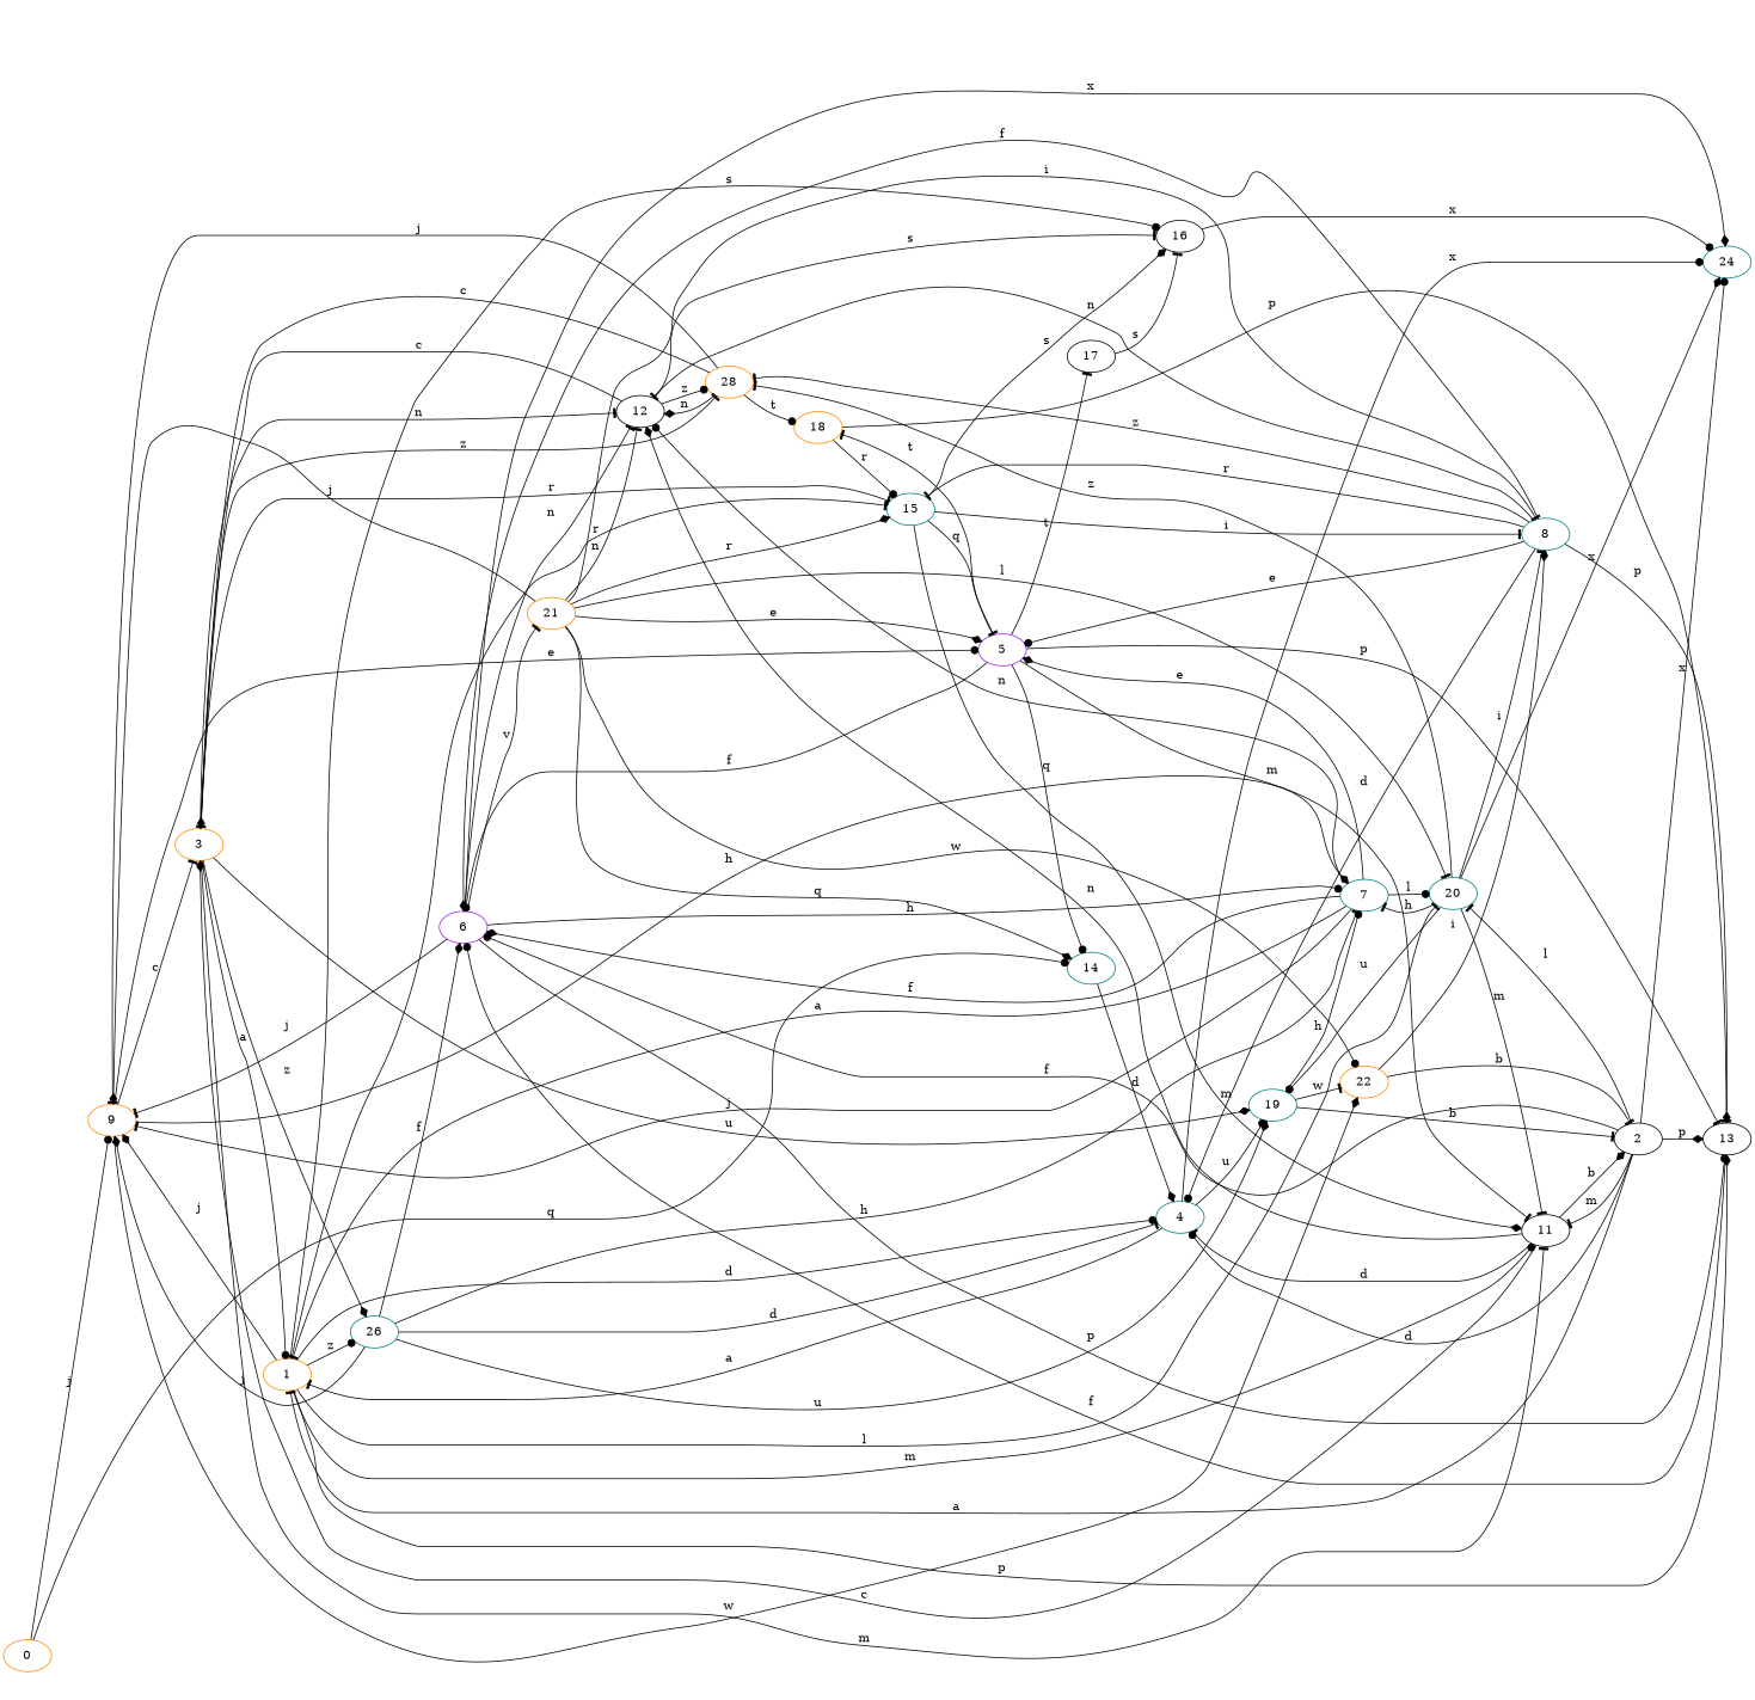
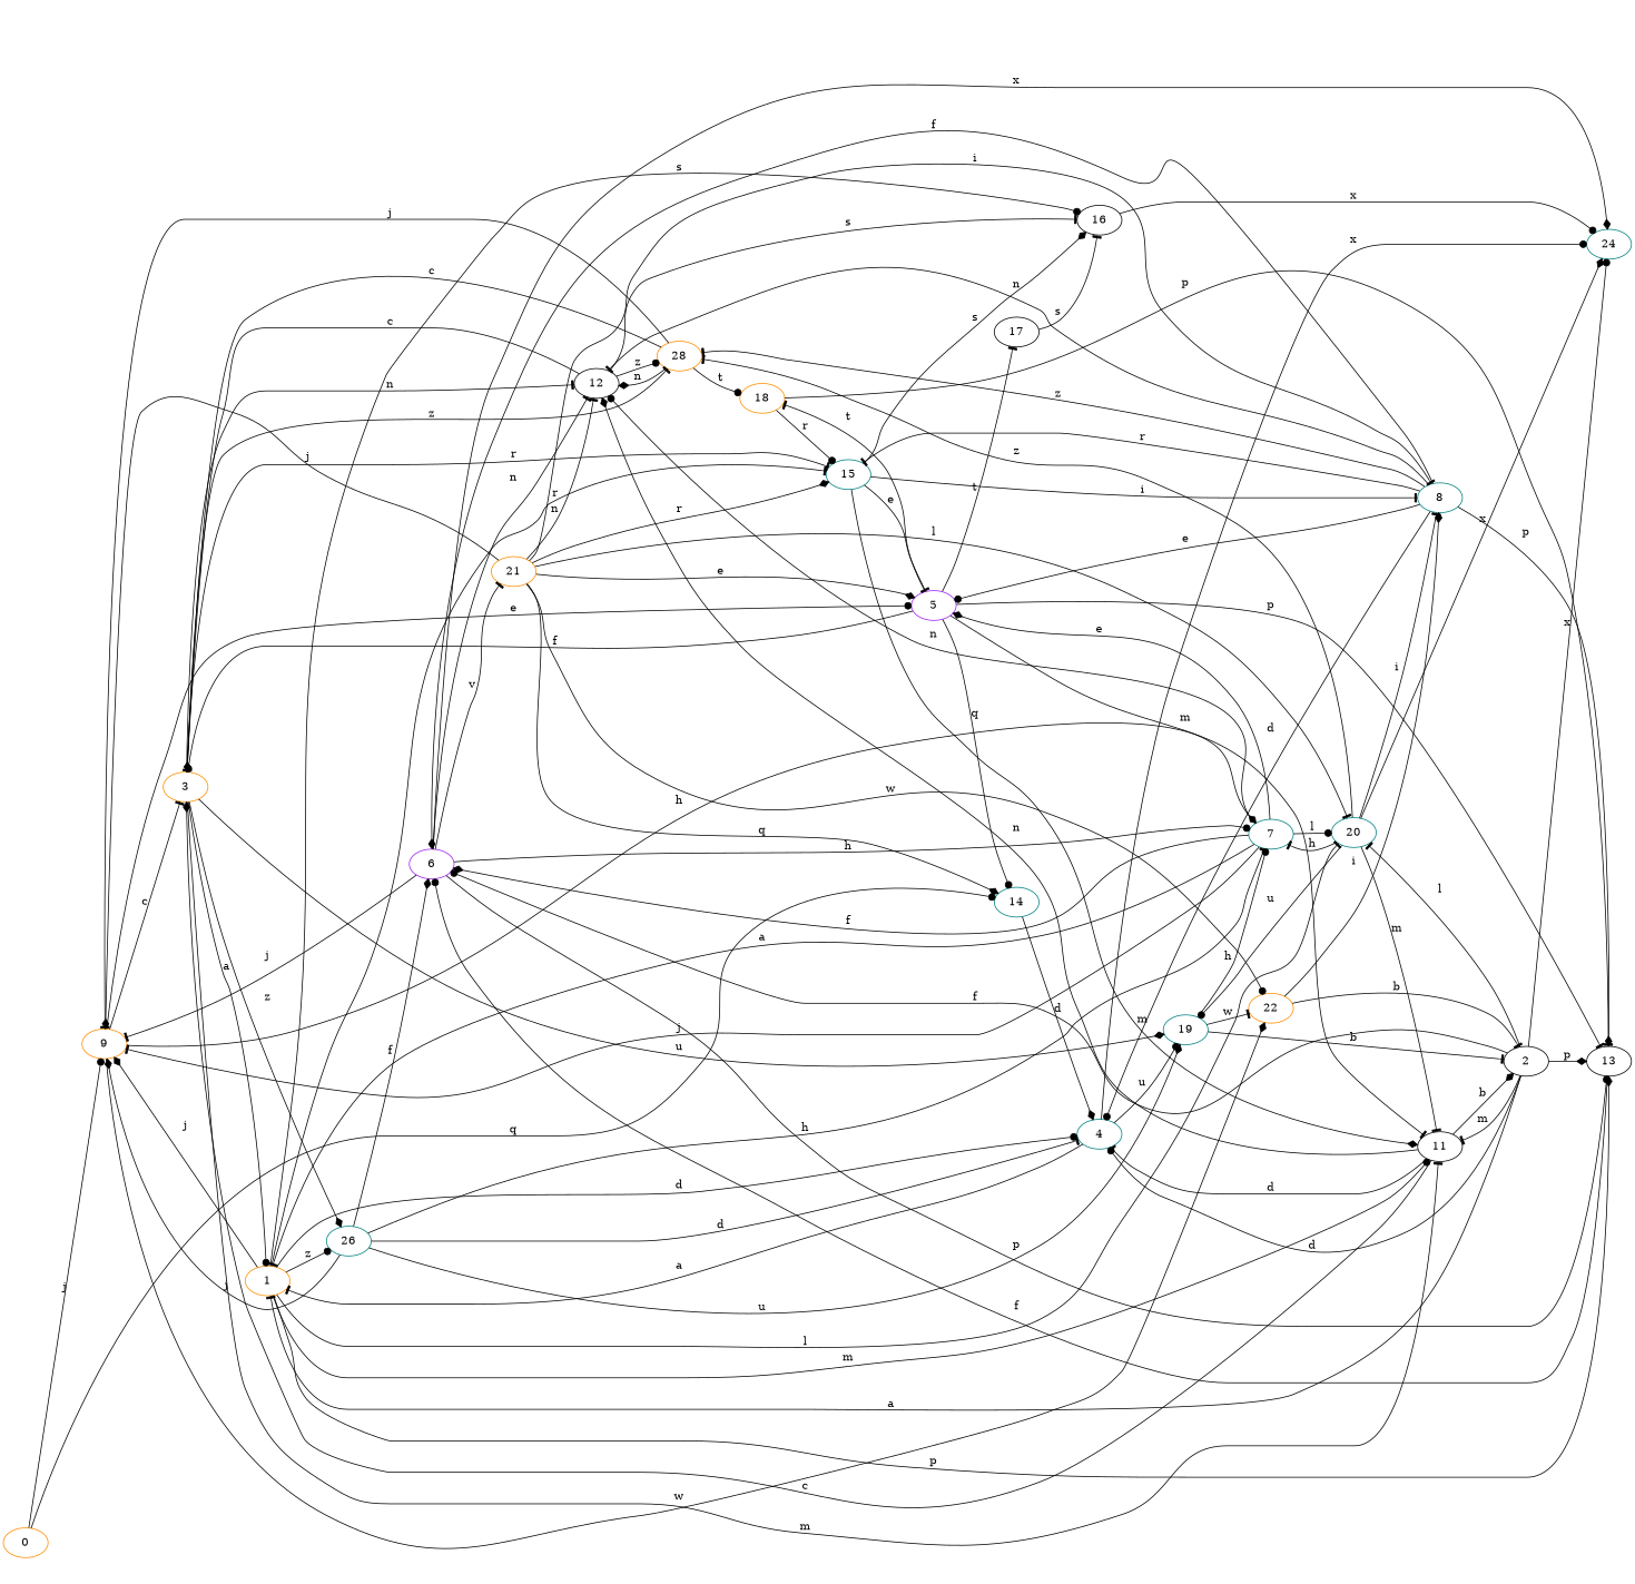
  strict digraph {
    rankdir=LR
    node [color=teal]
    edge [arrowhead=tee]
    0 [color=darkorange]
    9 [color=darkorange]
    14
    3 [color=darkorange]
    5 [color=purple]
    7
    22 [color=darkorange]
    4
    1 [color=darkorange]
    n10 [label=20]
    11 [color=black]
    13 [color=black]
    15
    16 [color=black]
    26
    24
    19
    28 [color=darkorange]
    8
    2 [color=black]
    12 [color=black]
    6 [color=purple]
    21 [color=darkorange]
    18 [color=darkorange]
    17 [color=black]
    0 -> 9 [arrowhead=dot label=j]
    0 -> 14 [arrowhead=dot label=q]
    9 -> 3 [label=c]
    9 -> 5 [arrowhead=dot label=e]
    9 -> 7 [arrowhead=diamond label=h]
    9 -> 22 [arrowhead=diamond label=w]
    14 -> 4 [arrowhead=diamond label=d]
    3 -> 1 [arrowhead=dot label=a]
    3 -> 11 [label=m]
    3 -> 15 [label=r]
    3 -> 26 [arrowhead=diamond label=z]
    3 -> 19 [arrowhead=diamond label=u]
    3 -> 28 [label=z]
    3 -> 12 [label=n]
    5 -> 14 [arrowhead=dot label=q]
    5 -> 11 [label=m]
    5 -> 13 [label=p]
-   5 -> 6 [arrowhead=dot label=f]
+   5 -> 3 [arrowhead=dot label=f]
    5 -> 18 [label=t]
    5 -> 17 [label=t]
    7 -> 9 [label=j]
    7 -> 5 [arrowhead=diamond label=e]
    7 -> 1 [label=a]
    7 -> n10 [arrowhead=dot label=l]
    7 -> 12 [arrowhead=dot label=n]
    7 -> 6 [arrowhead=diamond label=f]
    22 -> 8 [arrowhead=diamond label=i]
    22 -> 2 [label=b]
    4 -> 1 [label=a]
    4 -> 24 [arrowhead=dot label=x]
    4 -> 19 [arrowhead=dot label=u]
    1 -> 9 [arrowhead=diamond label=j]
    1 -> 4 [arrowhead=dot label=d]
    1 -> n10 [label=l]
    1 -> 11 [arrowhead=dot label=m]
    1 -> 13 [arrowhead=diamond label=p]
    1 -> 15 [label=r]
    1 -> 16 [arrowhead=dot label=s]
    1 -> 26 [arrowhead=dot label=z]
    n10 -> 7 [label=h]
    n10 -> 11 [label=m]
    n10 -> 24 [arrowhead=diamond label=x]
    n10 -> 19 [arrowhead=dot label=u]
    n10 -> 28 [label=z]
    n10 -> 8 [label=i]
    11 -> 3 [arrowhead=diamond label=c]
    11 -> 4 [label=d]
    11 -> 2 [arrowhead=diamond label=b]
    11 -> 12 [arrowhead=diamond label=n]
    13 -> 6 [arrowhead=dot label=f]
-   15 -> 5 [label=q]
+   15 -> 5 [label=e]
    15 -> 11 [arrowhead=diamond label=m]
    15 -> 16 [arrowhead=diamond label=s]
    15 -> 8 [label=i]
    16 -> 24 [arrowhead=dot label=x]
    26 -> 9 [arrowhead=diamond label=j]
    26 -> 7 [label=h]
    26 -> 4 [label=d]
    26 -> 19 [arrowhead=diamond label=u]
    26 -> 6 [arrowhead=diamond label=f]
    19 -> 7 [arrowhead=dot label=h]
    19 -> 22 [label=w]
    19 -> 2 [label=b]
    28 -> 9 [label=j]
    28 -> 3 [arrowhead=diamond label=c]
    28 -> 12 [arrowhead=diamond label=n]
    28 -> 18 [arrowhead=dot label=t]
    8 -> 5 [arrowhead=dot label=e]
    8 -> 4 [arrowhead=dot label=d]
    8 -> 13 [arrowhead=diamond label=p]
    8 -> 15 [label=r]
    8 -> 28 [label=z]
    8 -> 12 [label=n]
    8 -> 6 [arrowhead=diamond label=f]
    2 -> 4 [arrowhead=dot label=d]
    2 -> 1 [label=a]
    2 -> n10 [label=l]
    2 -> 11 [label=m]
    2 -> 13 [arrowhead=diamond label=p]
    2 -> 24 [arrowhead=dot label=x]
    2 -> 6 [arrowhead=dot label=f]
    12 -> 3 [label=c]
    12 -> 16 [label=s]
    12 -> 28 [arrowhead=dot label=z]
    6 -> 9 [label=j]
    6 -> 7 [arrowhead=dot label=h]
    6 -> 13 [arrowhead=dot label=p]
    6 -> 24 [arrowhead=diamond label=x]
    6 -> 12 [label=n]
    6 -> 21 [label=v]
    21 -> 9 [arrowhead=diamond label=j]
    21 -> 14 [arrowhead=diamond label=q]
    21 -> 5 [arrowhead=diamond label=e]
    21 -> 22 [arrowhead=dot label=w]
    21 -> n10 [label=l]
    21 -> 15 [arrowhead=diamond label=r]
    21 -> 8 [label=i]
    21 -> 12 [label=n]
    18 -> 13 [label=p]
    18 -> 15 [arrowhead=dot label=r]
    17 -> 16 [label=s]
  }
